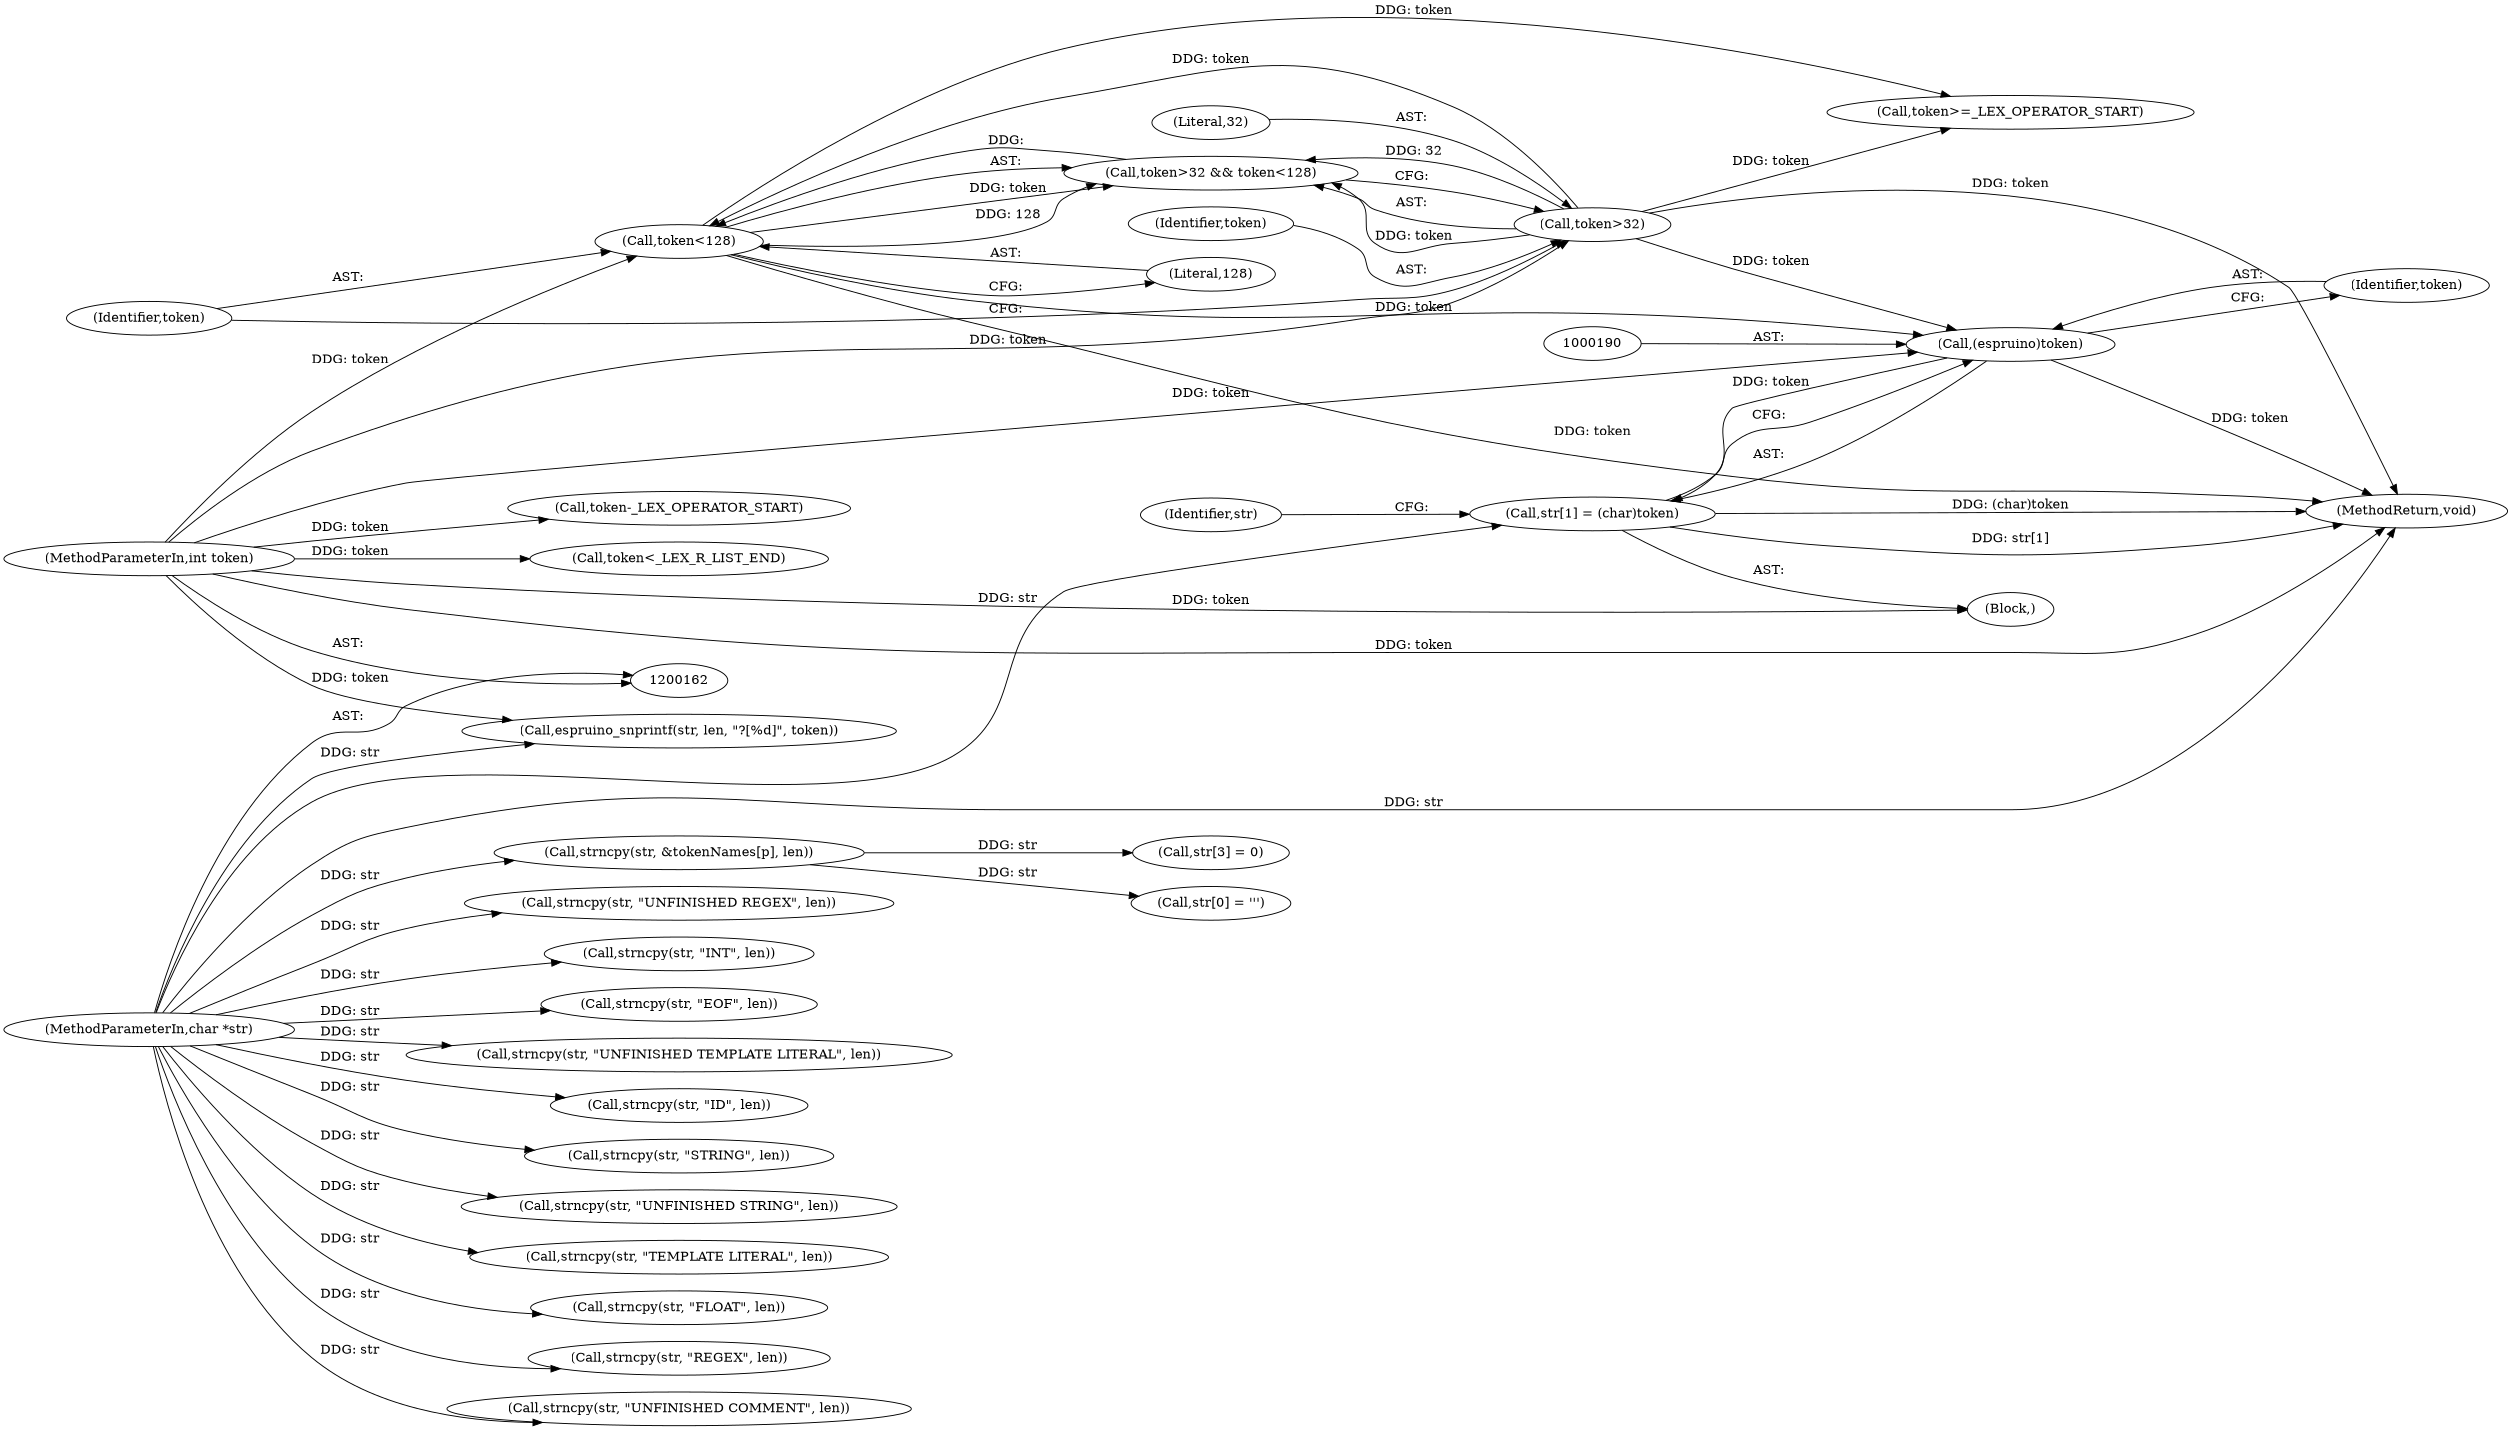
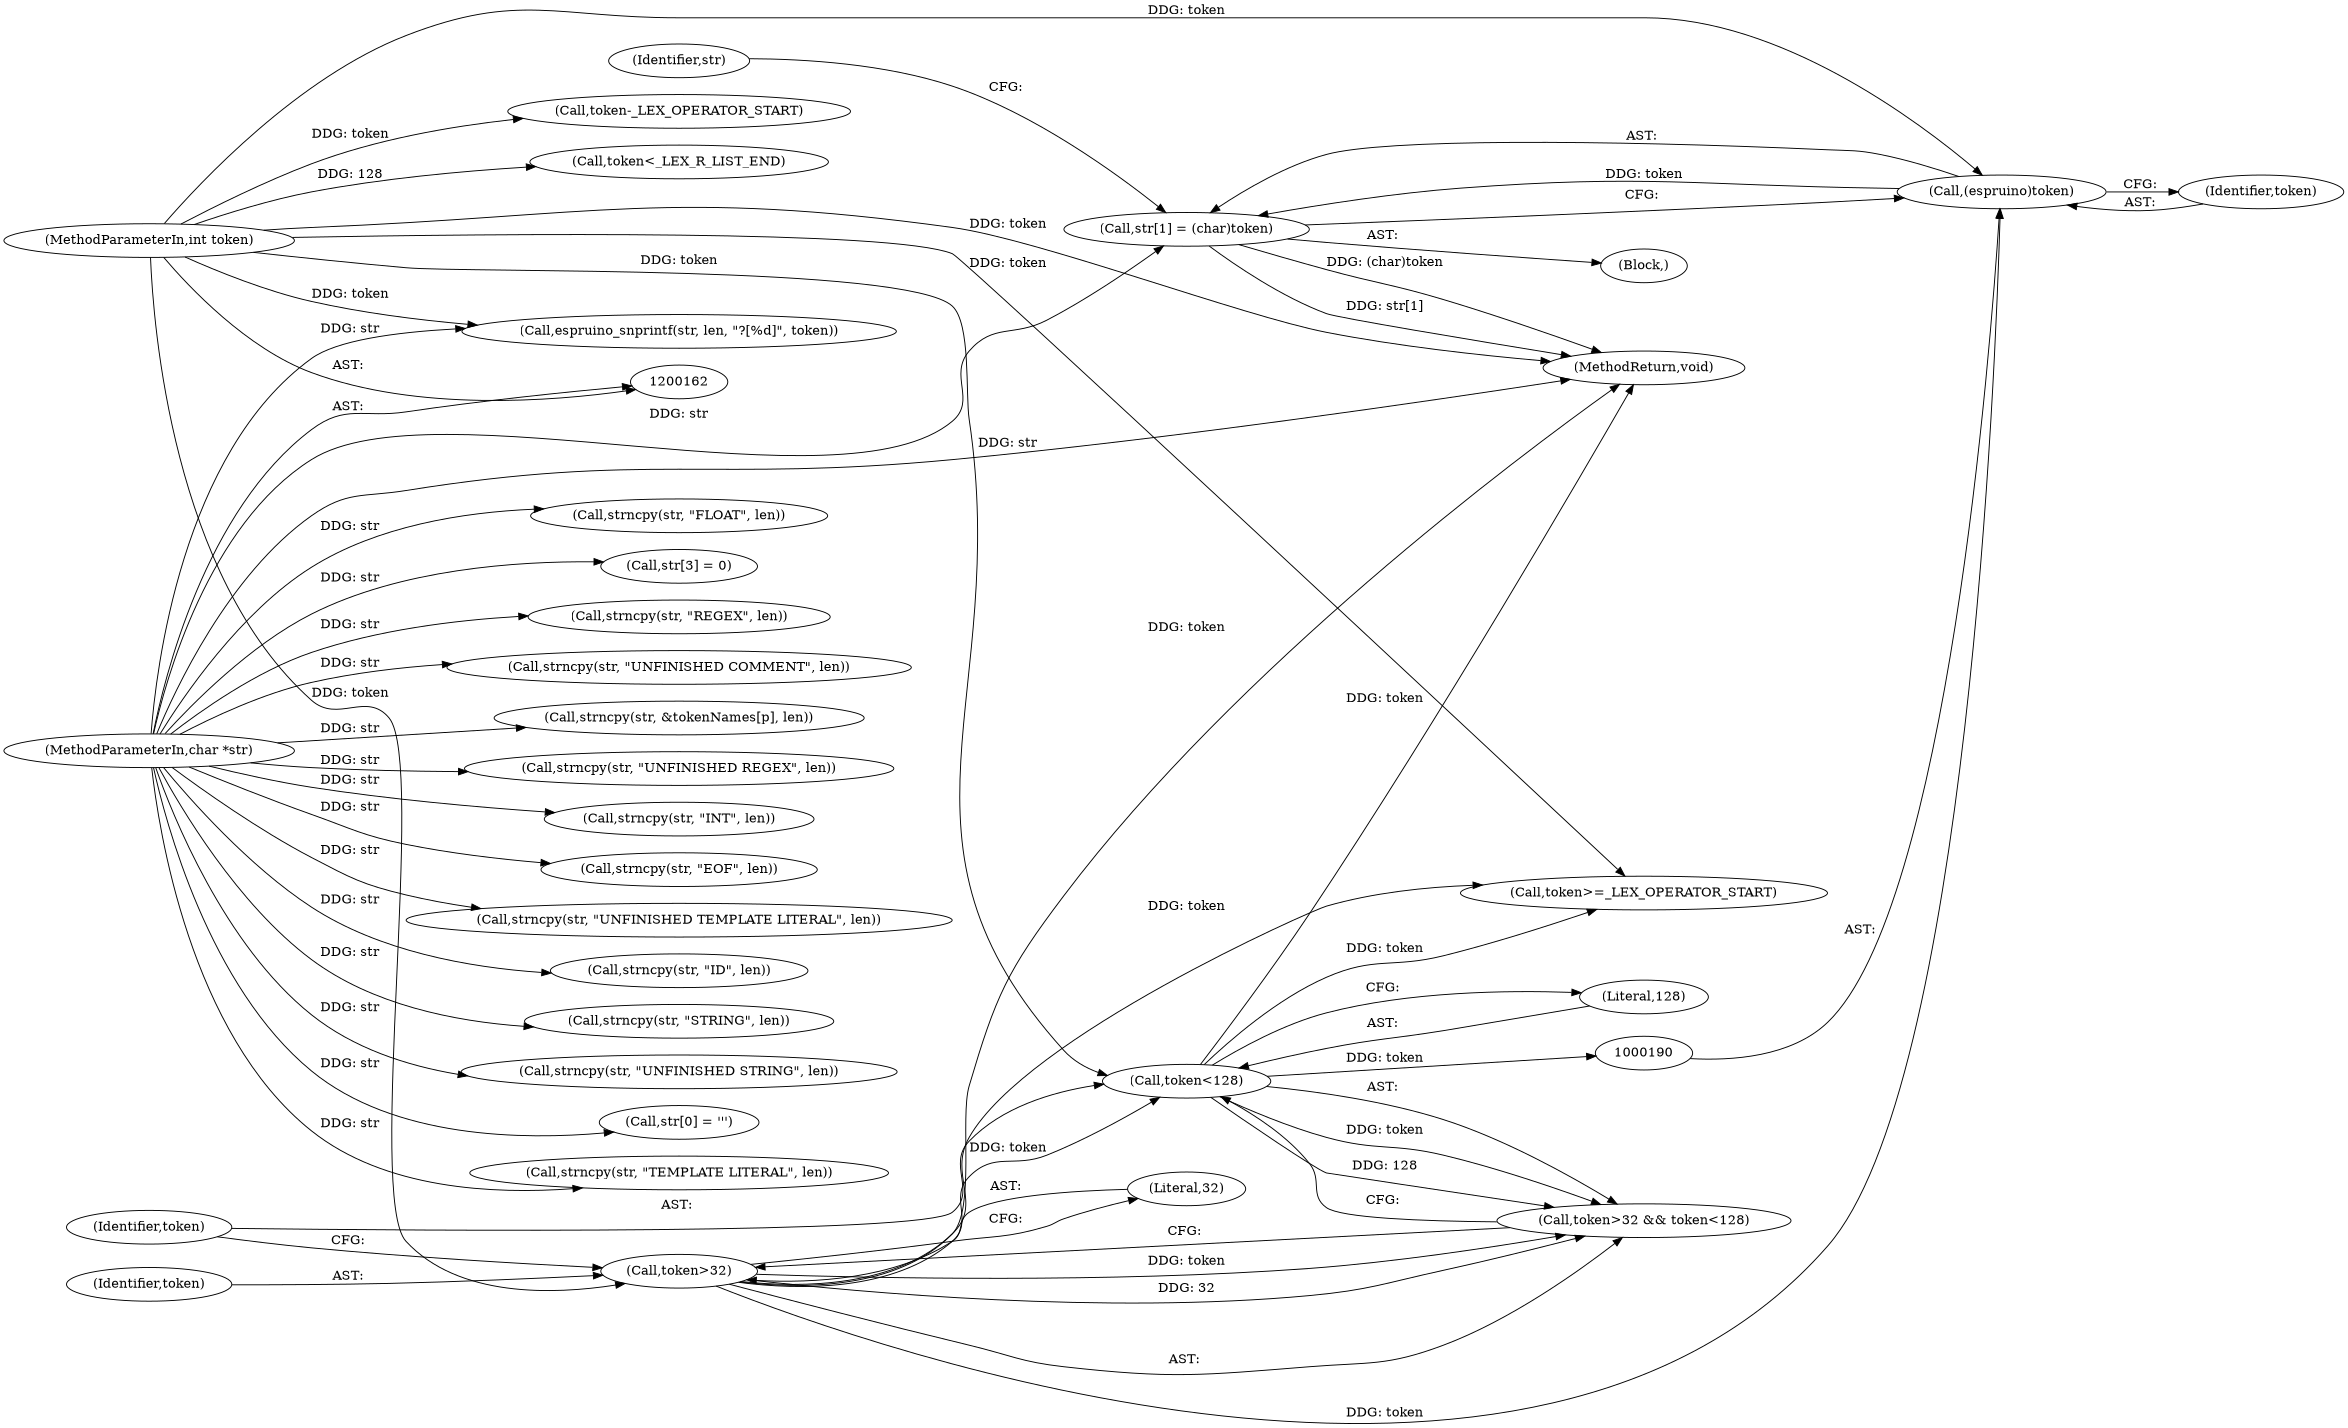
  digraph {
    rankdir=LR
    n1 [label="(Call,str[1] = (char)token)"]
    n2 [label="(Call,(espruino)token)"]
    n3 [label="(MethodReturn,void)"]
    n4 [label="(Block,)"]
    n5 [label="(Identifier,token)"]
    n6 [label="(Call,token<128)"]
    n7 [label="(Call,token>32 && token<128)"]
    n8 [label="(Literal,128)"]
    n9 [label="(Call,token>=_LEX_OPERATOR_START)"]
    n10 [label="(Call,token>32)"]
    n11 [label="(Literal,32)"]
    n12 [label="(MethodParameterIn,int token)"]
    n13 [label="(Call,token-_LEX_OPERATOR_START)"]
    n14 [label="(Call,token<_LEX_R_LIST_END)"]
    n15 [label="(Call,espruino_snprintf(str, len, \"?[%d]\", token))"]
    n16 [label=1200162]
    n17 [label="(MethodParameterIn,char *str)"]
    n18 [label="(Call,strncpy(str, \"REGEX\", len))"]
    n19 [label="(Call,strncpy(str, \"UNFINISHED COMMENT\", len))"]
    n20 [label="(Call,strncpy(str, &tokenNames[p], len))"]
    n21 [label="(Call,strncpy(str, \"UNFINISHED REGEX\", len))"]
    n22 [label="(Call,strncpy(str, \"INT\", len))"]
    n23 [label="(Call,str[3] = 0)"]
    n24 [label="(Call,strncpy(str, \"EOF\", len))"]
    n25 [label="(Call,strncpy(str, \"UNFINISHED TEMPLATE LITERAL\", len))"]
    n26 [label="(Call,strncpy(str, \"ID\", len))"]
    n27 [label="(Call,strncpy(str, \"STRING\", len))"]
    n28 [label="(Call,strncpy(str, \"UNFINISHED STRING\", len))"]
    n29 [label="(Call,str[0] = '\'')"]
    n30 [label="(Call,strncpy(str, \"TEMPLATE LITERAL\", len))"]
    n31 [label="(Call,strncpy(str, \"FLOAT\", len))"]
    n32 [label="(Identifier,token)"]
    n33 [label="(Identifier,str)"]
    n34 [label="(Identifier,token)"]
    1000190
    n1 -> n2 [label="CFG: "]
    n1 -> n3 [label="DDG: str[1]"]
    n1 -> n3 [label="DDG: (char)token"]
    n1 -> n4 [label="AST: "]
    n2 -> n1 [label="AST: "]
    n2 -> n1 [label="DDG: token"]
-   n2 -> n3 [label="DDG: token"]
    n2 -> n5 [label="CFG: "]
    n5 -> n2 [label="AST: "]
-   n6 -> n2 [label="DDG: token"]
+   n6 -> 1000190 [label="DDG: token"]
    n6 -> n3 [label="DDG: token"]
    n6 -> n7 [label="AST: "]
    n6 -> n7 [label="DDG: token"]
    n6 -> n7 [label="DDG: 128"]
    n6 -> n8 [label="CFG: "]
    n6 -> n9 [label="DDG: token"]
-   n7 -> n6 [label="DDG: "]
+   n7 -> n6 [label="CFG: "]
    n7 -> n10 [label="CFG: "]
    n8 -> n6 [label="AST: "]
    n10 -> n2 [label="DDG: token"]
    n10 -> n3 [label="DDG: token"]
    n10 -> n6 [label="DDG: token"]
    n10 -> n7 [label="AST: "]
    n10 -> n7 [label="DDG: token"]
    n10 -> n7 [label="DDG: 32"]
    n10 -> n9 [label="DDG: token"]
+   n10 -> n11 [label="CFG: "]
    n11 -> n10 [label="AST: "]
    n12 -> n2 [label="DDG: token"]
    n12 -> n3 [label="DDG: token"]
    n12 -> n6 [label="DDG: token"]
-   n12 -> n4 [label="DDG: token"]
+   n12 -> n9 [label="DDG: token"]
    n12 -> n10 [label="DDG: token"]
    n12 -> n13 [label="DDG: token"]
-   n12 -> n14 [label="DDG: token"]
+   n12 -> n14 [label="DDG: 128"]
    n12 -> n15 [label="DDG: token"]
    n12 -> n16 [label="AST: "]
    n17 -> n1 [label="DDG: str"]
    n17 -> n3 [label="DDG: str"]
    n17 -> n15 [label="DDG: str"]
    n17 -> n16 [label="AST: "]
    n17 -> n18 [label="DDG: str"]
    n17 -> n19 [label="DDG: str"]
    n17 -> n20 [label="DDG: str"]
    n17 -> n21 [label="DDG: str"]
    n17 -> n22 [label="DDG: str"]
-   n20 -> n23 [label="DDG: str"]
+   n17 -> n23 [label="DDG: str"]
    n17 -> n24 [label="DDG: str"]
    n17 -> n25 [label="DDG: str"]
    n17 -> n26 [label="DDG: str"]
    n17 -> n27 [label="DDG: str"]
    n17 -> n28 [label="DDG: str"]
-   n20 -> n29 [label="DDG: str"]
+   n17 -> n29 [label="DDG: str"]
    n17 -> n30 [label="DDG: str"]
    n17 -> n31 [label="DDG: str"]
    n32 -> n6 [label="AST: "]
    n32 -> n10 [label="CFG: "]
    n33 -> n1 [label="CFG: "]
    n34 -> n10 [label="AST: "]
    1000190 -> n2 [label="AST: "]
  }
